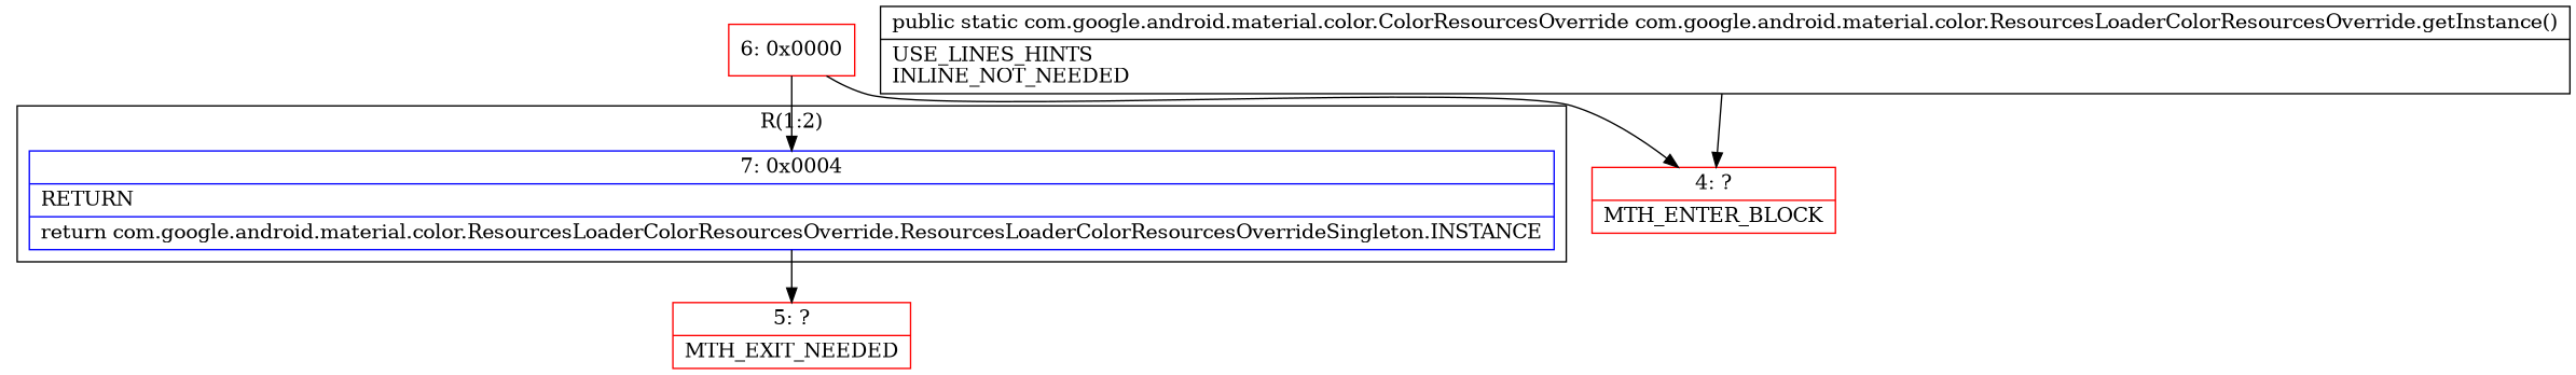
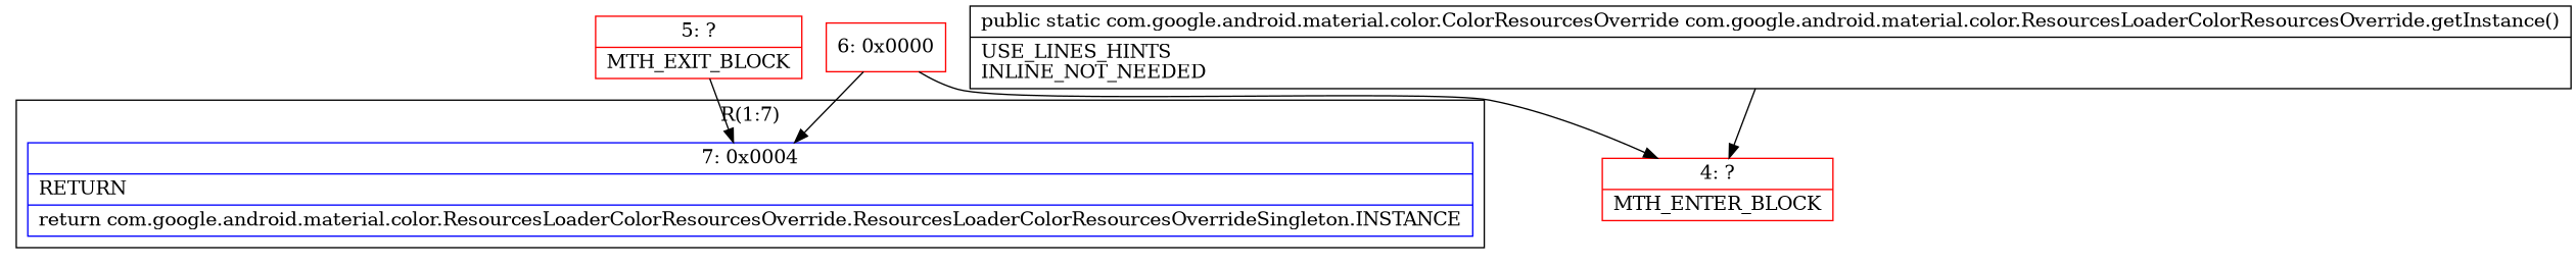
  digraph {
    node [color=red shape=record]
    n1 [color=blue label="{7\:\ 0x0004|RETURN\l|return com.google.android.material.color.ResourcesLoaderColorResourcesOverride.ResourcesLoaderColorResourcesOverrideSingleton.INSTANCE\l}"]
-   n2 [label="{5\:\ ?|MTH_EXIT_NEEDED\l}"]
+   n2 [label="{5\:\ ?|MTH_EXIT_BLOCK\l}"]
    n3 [label="{4\:\ ?|MTH_ENTER_BLOCK\l}"]
    n4 [label="{6\:\ 0x0000}"]
    n5 [label="{public static com.google.android.material.color.ColorResourcesOverride com.google.android.material.color.ResourcesLoaderColorResourcesOverride.getInstance()  | USE_LINES_HINTS\lINLINE_NOT_NEEDED\l}" color=""]
    subgraph cluster_1 {
-     label="R(1:2)"
+     label="R(1:7)"
      n1
    }
-   n1 -> n2
+   n2 -> n1
    n4 -> n1
    n4 -> n3
    n5 -> n3
  }
